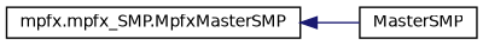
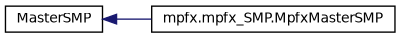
  digraph {
    rankdir=LR
    fontname="DejaVu Sans"
    node [color=black fillcolor=white fontname="DejaVu Sans" fontsize=10 shape=record style=filled]
    n1 [height=0.2 label=MasterSMP width=0.4]
    n2 [height=0.2 label="mpfx.mpfx_SMP.MpfxMasterSMP" width=0.4]
-   n2 -> n1 [color=midnightblue dir=back fontname="DejaVu Sans" fontsize=10 labelfontname=Helvetica labelfontsize=10 style=solid]
+   n1 -> n2 [color=midnightblue dir=back fontname="DejaVu Sans" fontsize=10 labelfontname=Helvetica labelfontsize=10 style=solid]
  }
